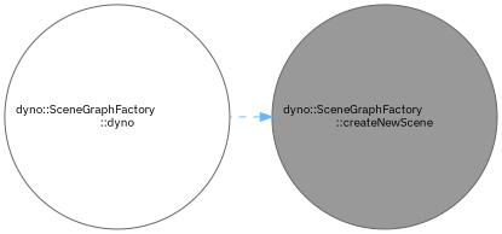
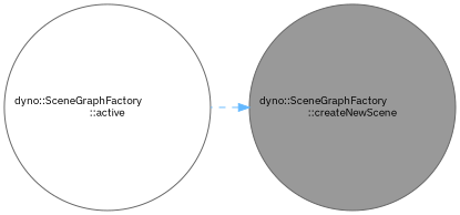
  digraph {
    rankdir=RL
    fontname="IBM Plex Sans"
    node [fontname="IBM Plex Sans" fontsize=10 shape=circle style=filled]
    n1 [color=gray40 fillcolor=grey60 fontcolor=black height=0.2 label="dyno::SceneGraphFactory\l::createNewScene" width=0.4]
-   n2 [color=grey40 fillcolor=white height=0.2 label="dyno::SceneGraphFactory\l::dyno" width=0.4]
+   n2 [color=grey40 fillcolor=white height=0.2 label="dyno::SceneGraphFactory\l::active" width=0.4]
    n1 -> n2 [color=steelblue1 dir=back fontname="IBM Plex Sans" fontsize=10 labelfontname=Helvetica labelfontsize=10 style=dashed]
  }
